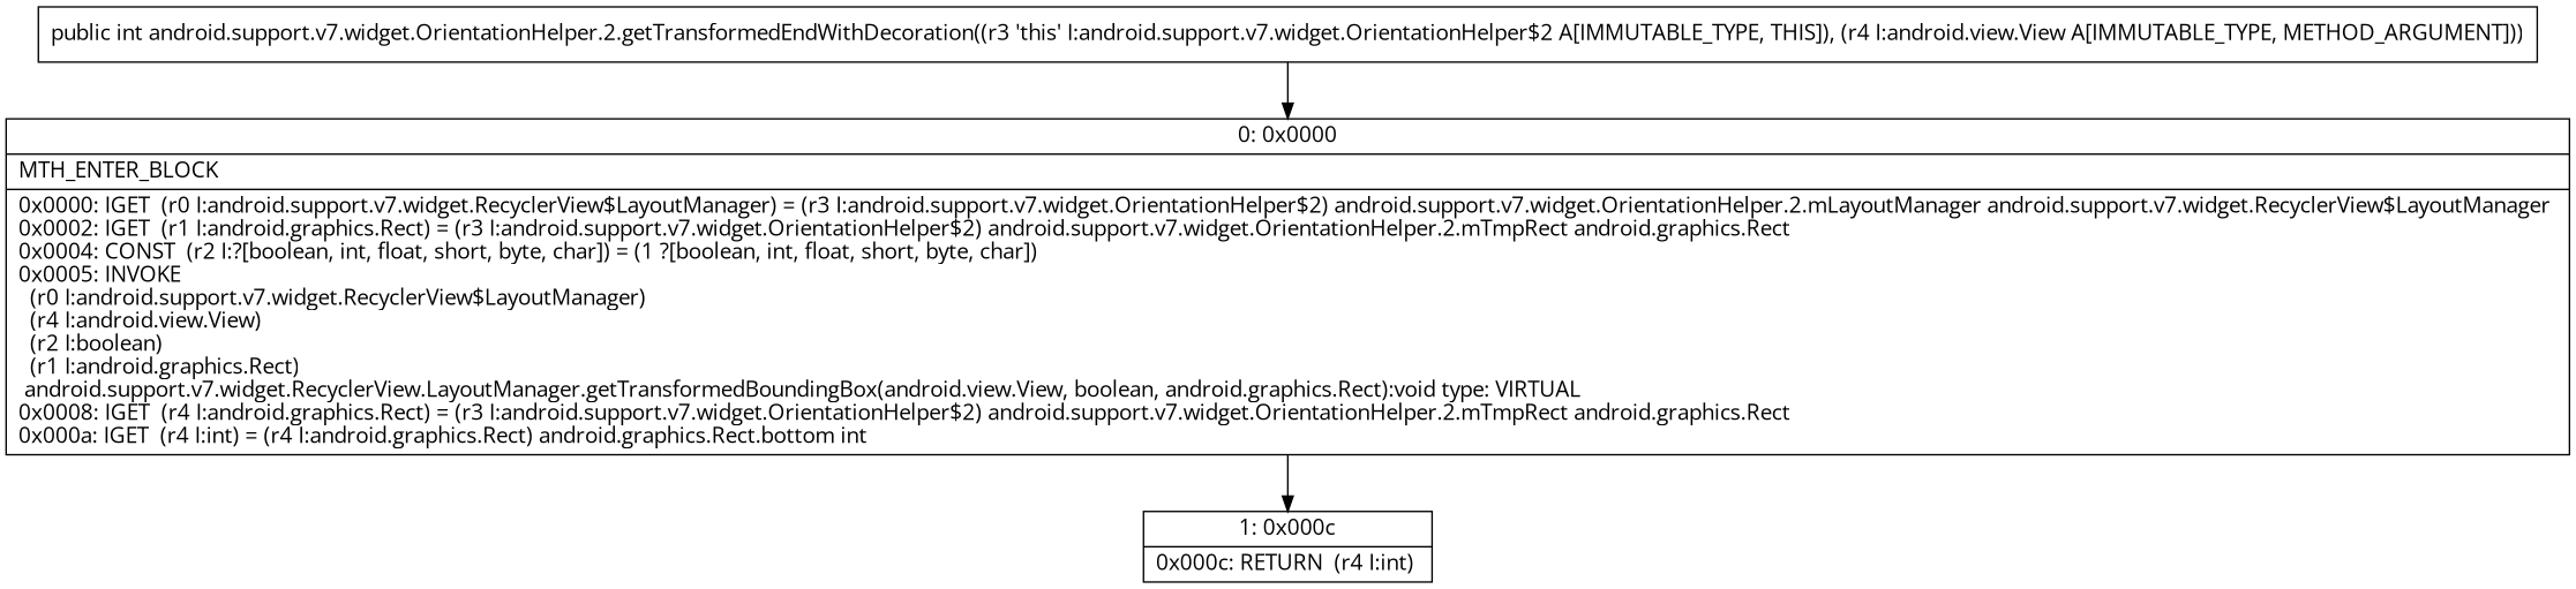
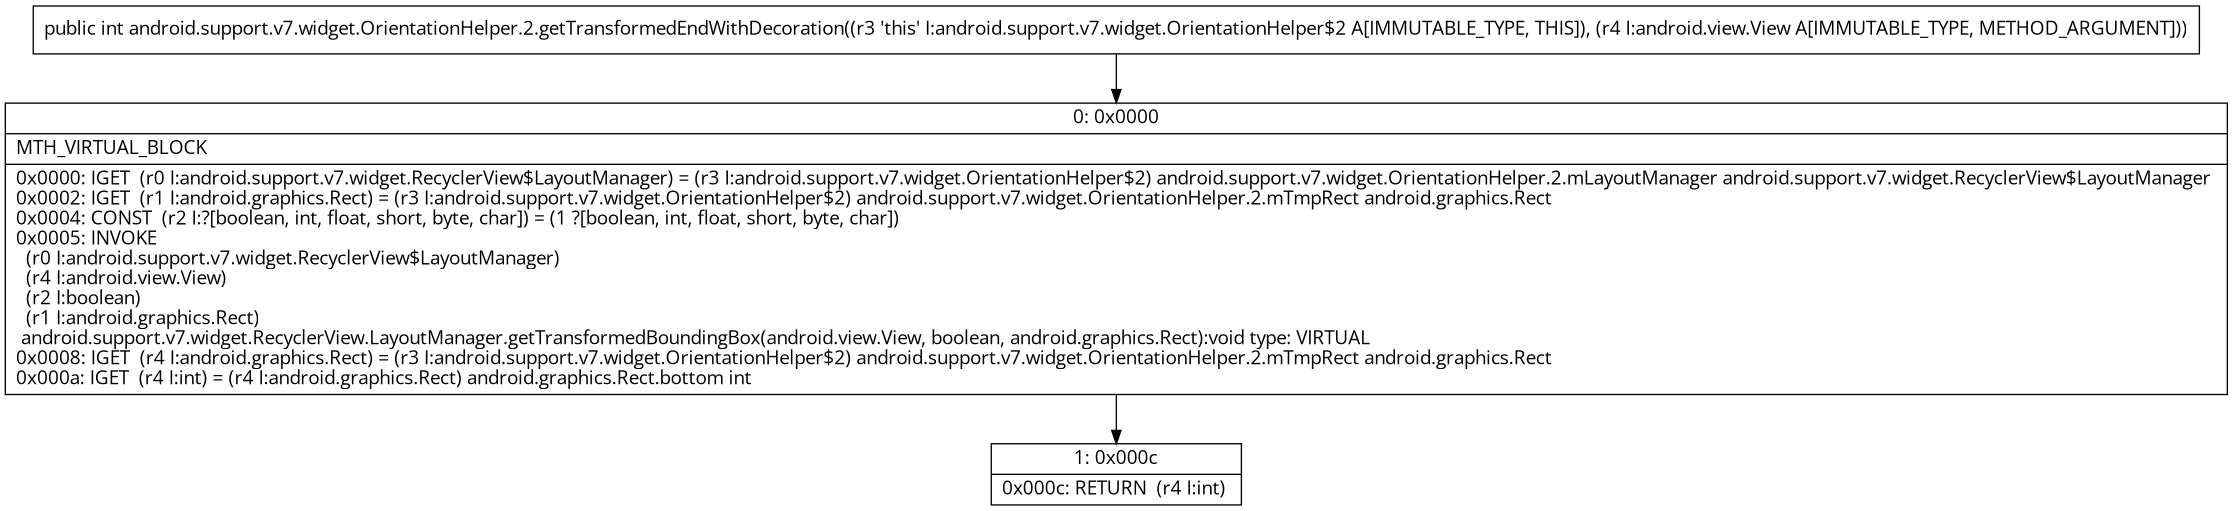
  digraph {
    fontname="Open Sans"
    node [shape=record fontname="Open Sans"]
    edge [fontname="Open Sans"]
-   n1 [label="{0\:\ 0x0000|MTH_ENTER_BLOCK\l|0x0000: IGET  (r0 I:android.support.v7.widget.RecyclerView$LayoutManager) = (r3 I:android.support.v7.widget.OrientationHelper$2) android.support.v7.widget.OrientationHelper.2.mLayoutManager android.support.v7.widget.RecyclerView$LayoutManager \l0x0002: IGET  (r1 I:android.graphics.Rect) = (r3 I:android.support.v7.widget.OrientationHelper$2) android.support.v7.widget.OrientationHelper.2.mTmpRect android.graphics.Rect \l0x0004: CONST  (r2 I:?[boolean, int, float, short, byte, char]) = (1 ?[boolean, int, float, short, byte, char]) \l0x0005: INVOKE  \l  (r0 I:android.support.v7.widget.RecyclerView$LayoutManager)\l  (r4 I:android.view.View)\l  (r2 I:boolean)\l  (r1 I:android.graphics.Rect)\l android.support.v7.widget.RecyclerView.LayoutManager.getTransformedBoundingBox(android.view.View, boolean, android.graphics.Rect):void type: VIRTUAL \l0x0008: IGET  (r4 I:android.graphics.Rect) = (r3 I:android.support.v7.widget.OrientationHelper$2) android.support.v7.widget.OrientationHelper.2.mTmpRect android.graphics.Rect \l0x000a: IGET  (r4 I:int) = (r4 I:android.graphics.Rect) android.graphics.Rect.bottom int \l}"]
+   n1 [label="{0\:\ 0x0000|MTH_VIRTUAL_BLOCK\l|0x0000: IGET  (r0 I:android.support.v7.widget.RecyclerView$LayoutManager) = (r3 I:android.support.v7.widget.OrientationHelper$2) android.support.v7.widget.OrientationHelper.2.mLayoutManager android.support.v7.widget.RecyclerView$LayoutManager \l0x0002: IGET  (r1 I:android.graphics.Rect) = (r3 I:android.support.v7.widget.OrientationHelper$2) android.support.v7.widget.OrientationHelper.2.mTmpRect android.graphics.Rect \l0x0004: CONST  (r2 I:?[boolean, int, float, short, byte, char]) = (1 ?[boolean, int, float, short, byte, char]) \l0x0005: INVOKE  \l  (r0 I:android.support.v7.widget.RecyclerView$LayoutManager)\l  (r4 I:android.view.View)\l  (r2 I:boolean)\l  (r1 I:android.graphics.Rect)\l android.support.v7.widget.RecyclerView.LayoutManager.getTransformedBoundingBox(android.view.View, boolean, android.graphics.Rect):void type: VIRTUAL \l0x0008: IGET  (r4 I:android.graphics.Rect) = (r3 I:android.support.v7.widget.OrientationHelper$2) android.support.v7.widget.OrientationHelper.2.mTmpRect android.graphics.Rect \l0x000a: IGET  (r4 I:int) = (r4 I:android.graphics.Rect) android.graphics.Rect.bottom int \l}"]
    n2 [label="{1\:\ 0x000c|0x000c: RETURN  (r4 I:int) \l}"]
    n3 [label="{public int android.support.v7.widget.OrientationHelper.2.getTransformedEndWithDecoration((r3 'this' I:android.support.v7.widget.OrientationHelper$2 A[IMMUTABLE_TYPE, THIS]), (r4 I:android.view.View A[IMMUTABLE_TYPE, METHOD_ARGUMENT])) }"]
    n1 -> n2
    n3 -> n1
  }
